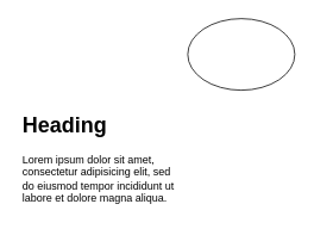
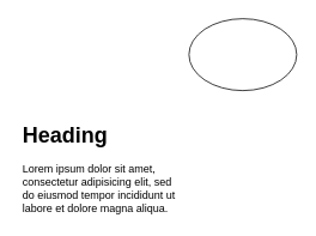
  <mxCell id="0" />
  <mxCell id="1" parent="0" />
- <mxCell id="2" value="&lt;h1&gt;Heading&lt;/h1&gt;&lt;p&gt;Lorem ipsum dolor sit amet, consectetur adipisicing elit, sed do eiusmod tempor incididunt ut labore et dolore magna aliqua.&lt;/p&gt;" style="text;html=1;strokeColor=none;fillColor=none;spacing=5;spacingTop=-20;whiteSpace=wrap;overflow=hidden;rounded=0;" vertex="1" parent="1"><mxGeometry x="20" y="120" width="190" height="120" as="geometry" /></mxCell>
+ <mxCell id="2" value="&lt;h1&gt;Heading&lt;/h1&gt;&lt;p&gt;Lorem ipsum dolor sit amet, consectetur adipisicing elit, sed do eiusmod tempor incididunt ut labore et dolore magna aliqua.&lt;/p&gt;" style="text;html=1;strokeColor=none;fillColor=none;spacing=5;spacingTop=-20;whiteSpace=wrap;overflow=hidden;rounded=0;" vertex="1" parent="1"><mxGeometry x="20" y="130" width="190" height="120" as="geometry" /></mxCell>
  <mxCell id="3" value="" style="ellipse;whiteSpace=wrap;html=1;" vertex="1" parent="1"><mxGeometry x="210" y="20" width="120" height="80" as="geometry" /></mxCell>
